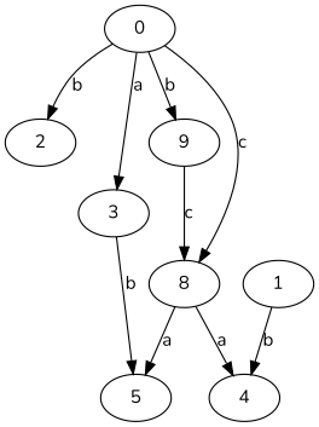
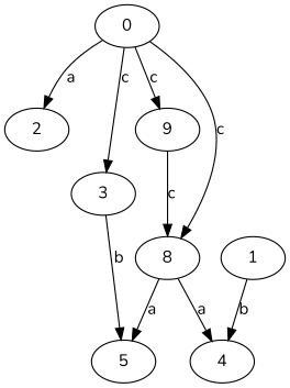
  strict digraph {
    fontname=Nunito
    node [fontname=Nunito]
    edge [fontname=Nunito]
    0
    2
    3
    n4 [label=9]
    8
    5
    4
    1
-   0 -> 2 [label=b]
-   0 -> 3 [label=a]
-   0 -> n4 [label=b]
+   0 -> 2 [label=a]
+   0 -> 3 [label=c]
+   0 -> n4 [label=c]
    0 -> 8 [label=c]
    3 -> 5 [label=b]
    n4 -> 8 [label=c]
    8 -> 5 [label=a]
    8 -> 4 [label=a]
    1 -> 4 [label=b]
  }
